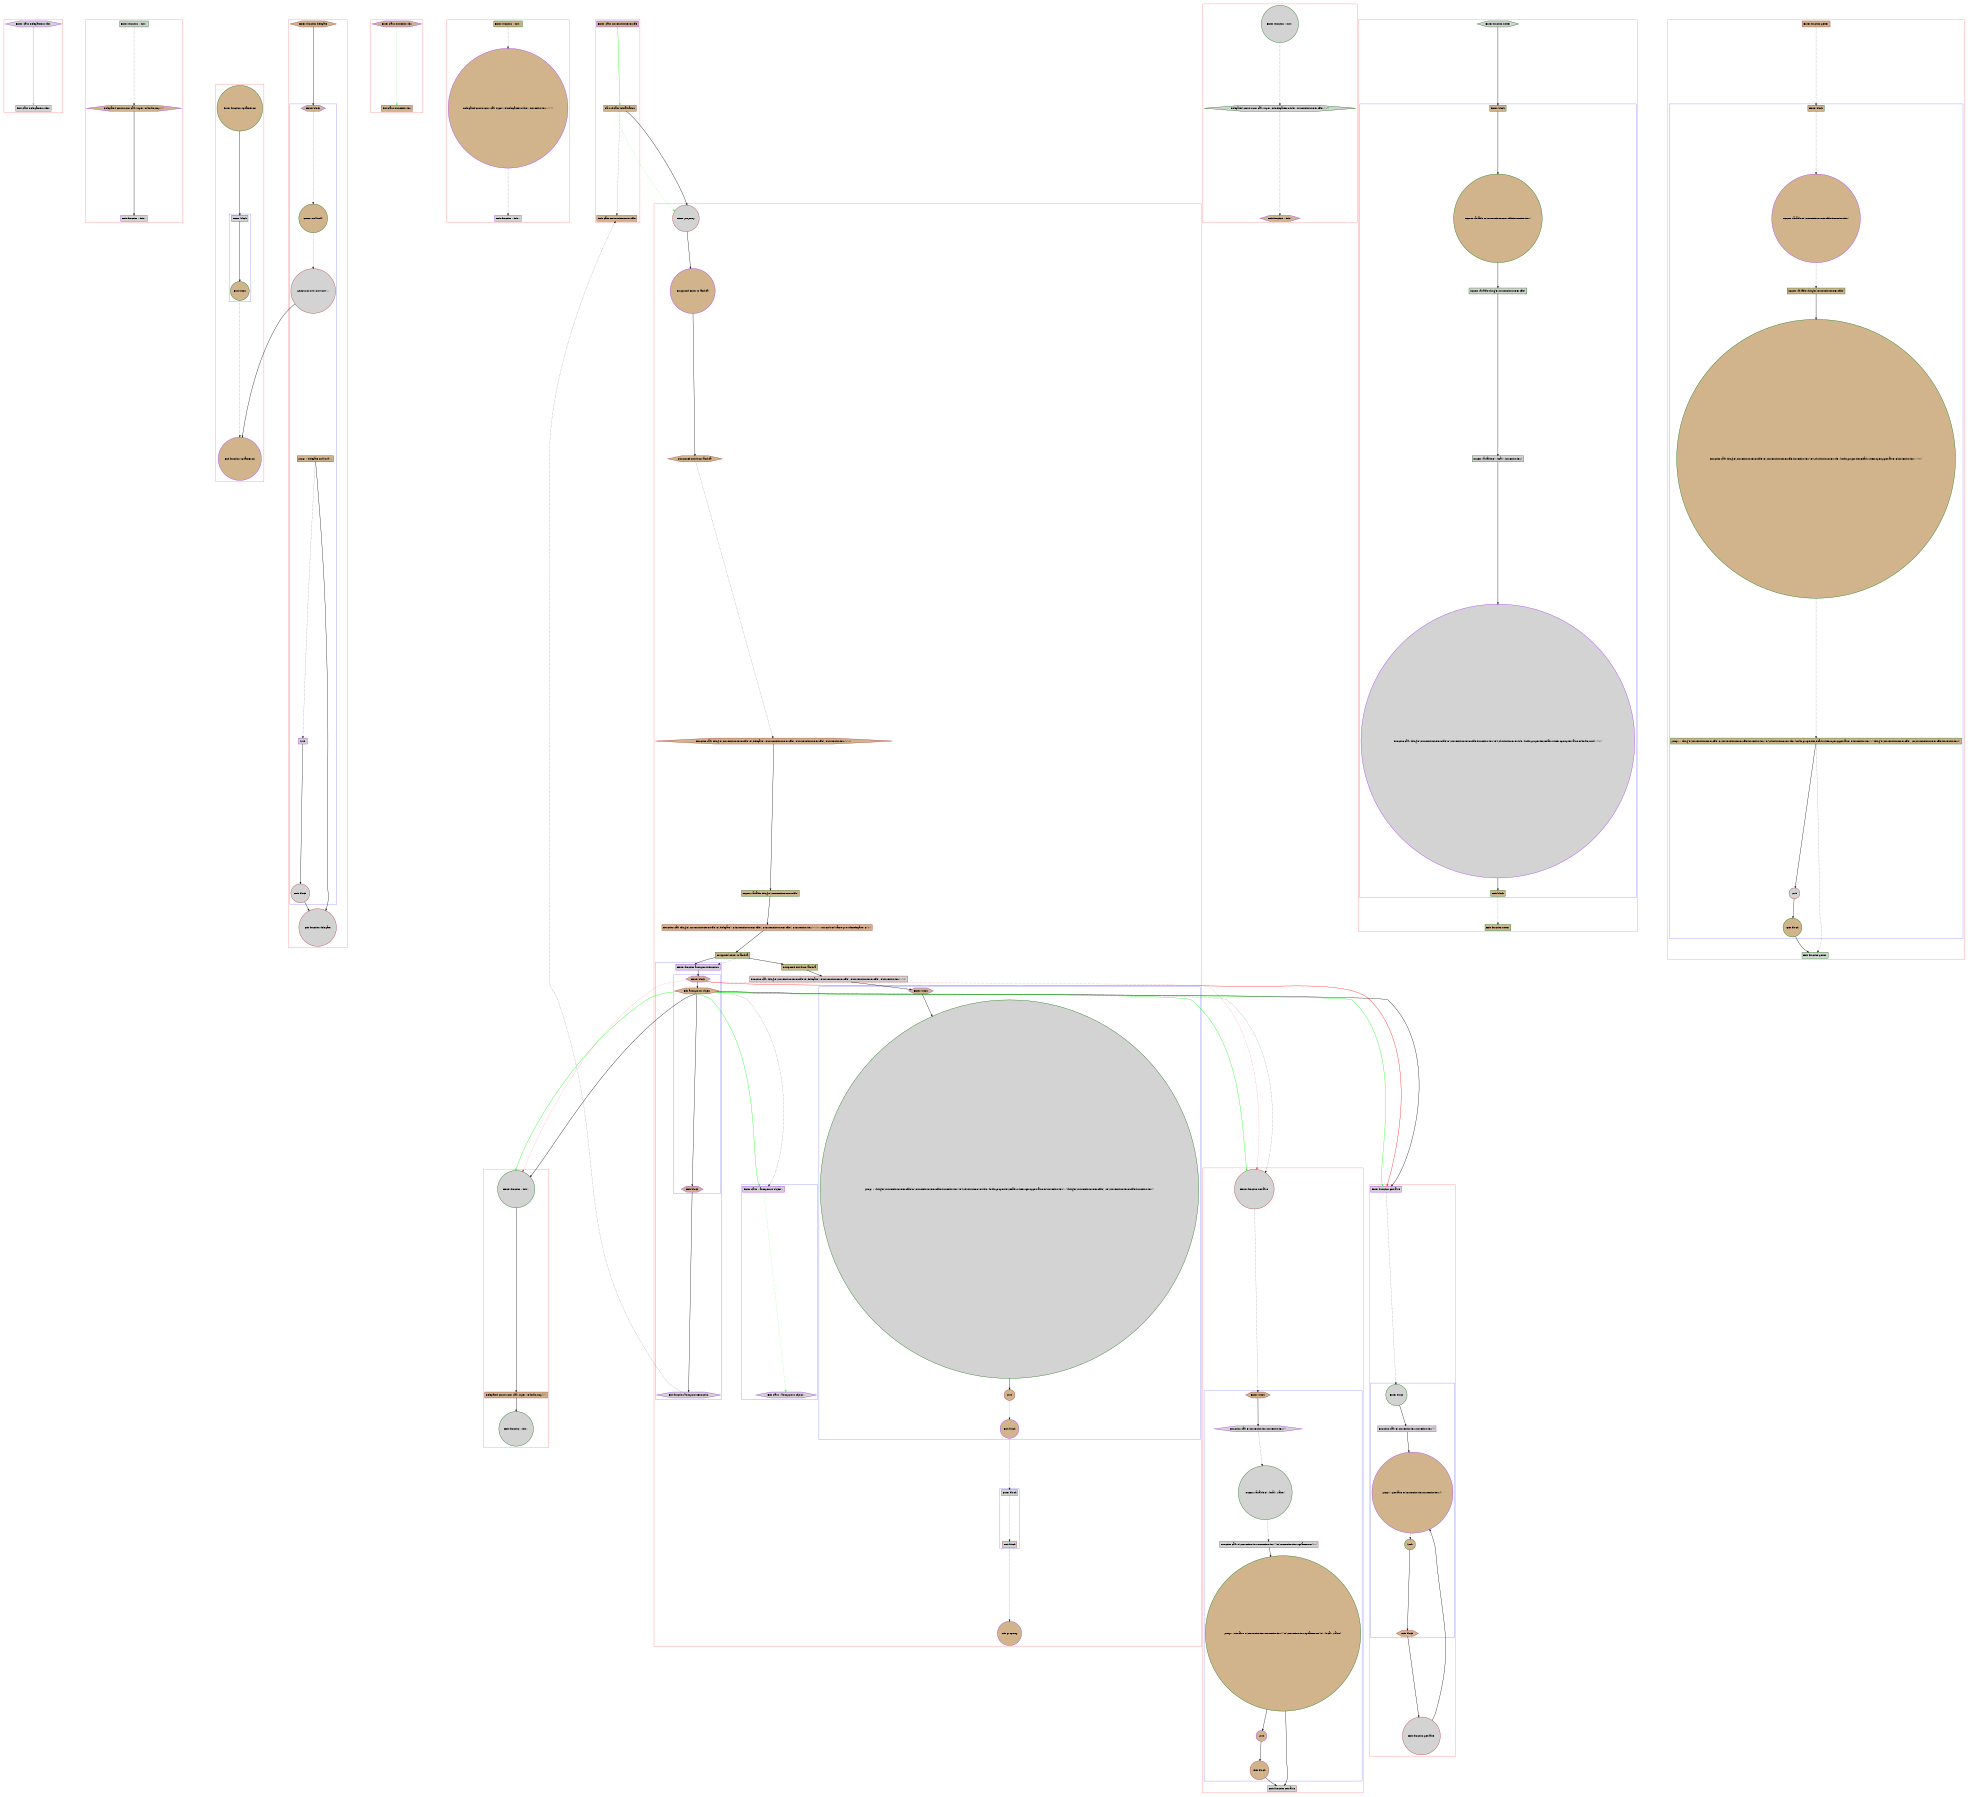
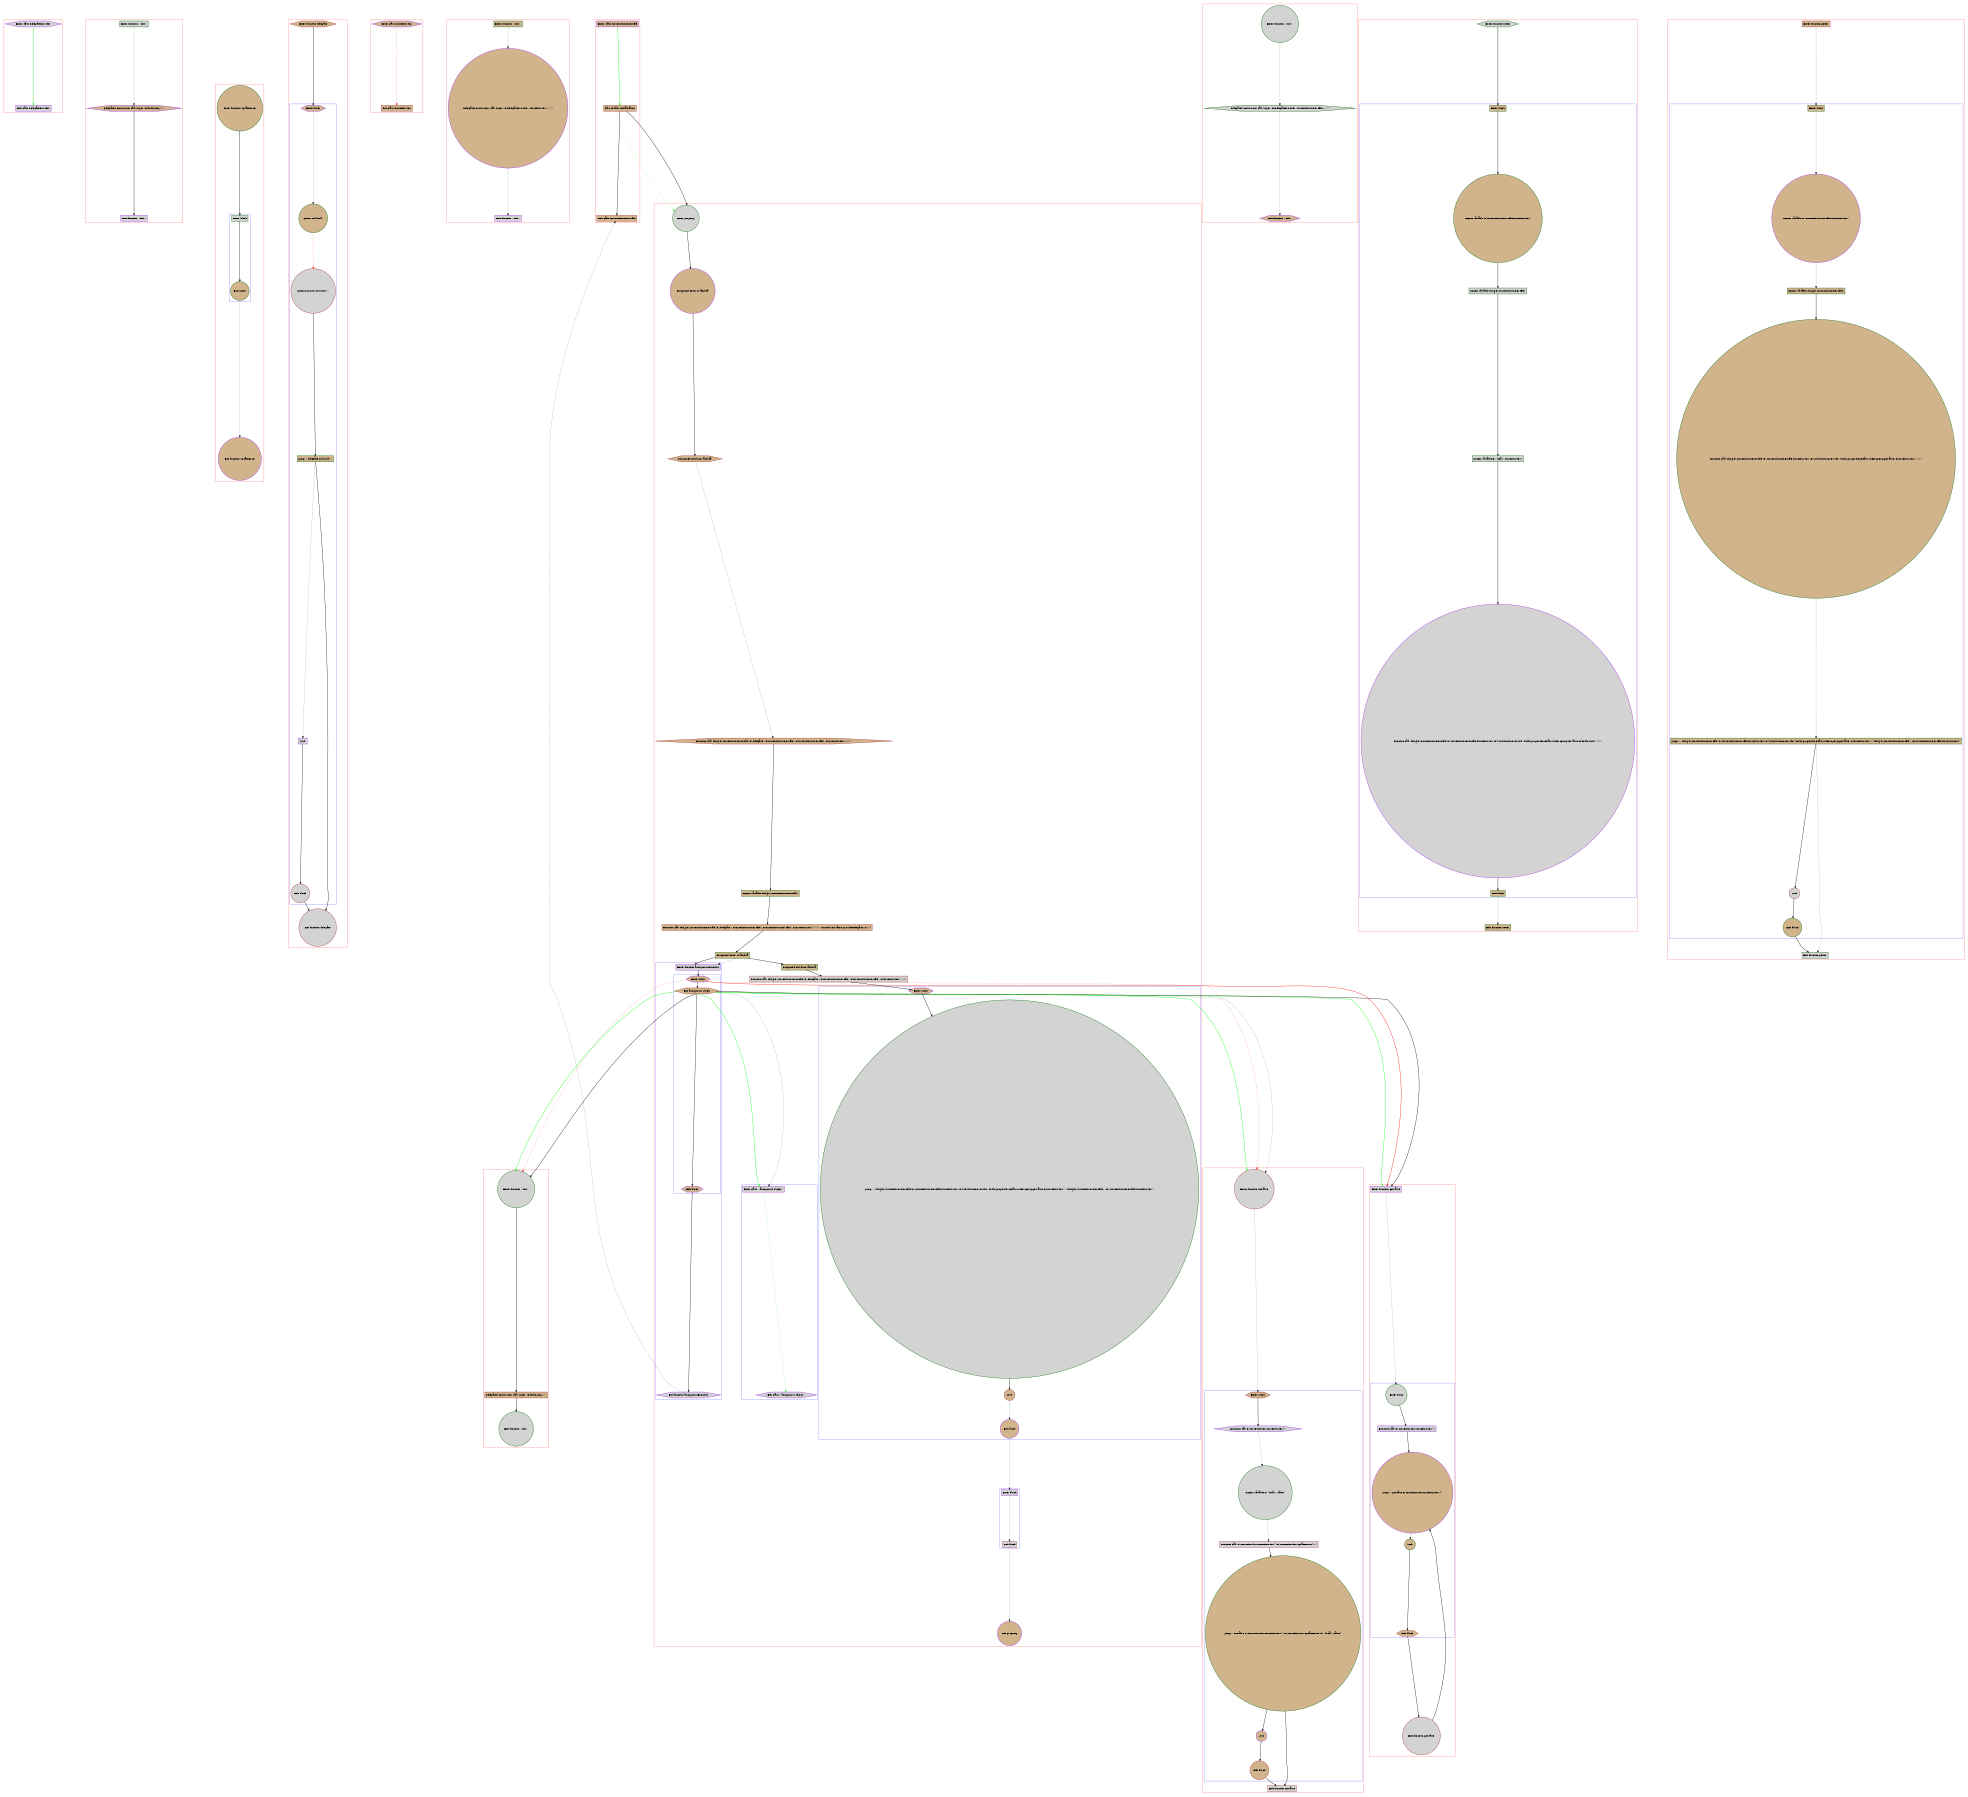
  digraph {
    nodesep=3
    node [color=darkgreen fillcolor=tan penwidth=2 shape=box style=filled]
    edge [penwidth=2 style=dotted]
    n1 [color=purple fillcolor=lightgrey label="Enter class DelegateProvider" shape=hexagon]
    n2 [color=purple fillcolor=lightgrey label="Exit class DelegateProvider"]
    n3 [fillcolor=lightgrey label="Enter function <init>"]
    n4 [color=purple label="Delegated constructor call: super<R|kotlin/Any|>()" shape=hexagon]
    n5 [color=purple fillcolor=lightgrey label="Exit function <init>"]
    n6 [color=purple label="Enter block" shape=hexagon]
    n7 [label="Const: Null(null)" shape=circle]
    n8 [color=brown fillcolor=lightgrey label="Check not null: Null(null)!!" shape=circle]
    n9 [label="Jump: ^delegate Null(null)!!"]
    n10 [color=purple fillcolor=lightgrey label=Stub]
    n11 [color=brown fillcolor=lightgrey label="Exit block" shape=circle]
    n12 [color=brown label="Enter function delegate" shape=hexagon]
    n13 [color=brown fillcolor=lightgrey label="Exit function delegate" shape=circle]
    n14 [color=purple label="Enter class IssueListView" shape=hexagon]
    n15 [color=brown label="Exit class IssueListView"]
    n16 [label="Enter function <init>"]
    n17 [color=purple label="Delegated constructor call: super<R|DelegateProvider<IssueListView>|>()" shape=circle]
    n18 [color=purple fillcolor=lightgrey label="Exit function <init>"]
    n19 [fillcolor=lightgrey label="Enter block"]
    n20 [label="Exit block" shape=circle]
    n21 [label="Enter function updateFrom" shape=circle]
    n22 [color=purple label="Exit function updateFrom" shape=circle]
    n23 [fillcolor=lightgrey label="Enter block" shape=circle]
    n24 [color=purple fillcolor=lightgrey label="Function call: R|/IssueListView.IssueListView|()"]
    n25 [color=purple label="Jump: ^getValue R|/IssueListView.IssueListView|()" shape=circle]
    n26 [label=Stub shape=circle]
    n27 [color=brown label="Exit block" shape=hexagon]
    n28 [color=purple fillcolor=lightgrey label="Enter function getValue"]
    n29 [color=brown fillcolor=lightgrey label="Exit function getValue" shape=circle]
    n30 [color=purple label="Enter class IssuesListUserProfile"]
    n31 [color=brown label="Part of class initialization"]
    n32 [color=brown label="Exit class IssuesListUserProfile"]
    n33 [fillcolor=lightgrey label="Enter function <init>" shape=circle]
    n34 [fillcolor=lightgrey label="Delegated constructor call: super<R|DelegateProvider<IssuesListUserProfile>|>()" shape=hexagon]
    n35 [color=purple label="Exit function <init>" shape=hexagon]
    n36 [fillcolor=lightgrey label="Enter function <init>" shape=circle]
    n37 [color=brown label="Delegated constructor call: super<R|kotlin/Any|>()"]
    n38 [fillcolor=lightgrey label="Exit function <init>" shape=circle]
    n39 [color=brown label="Enter block" shape=hexagon]
    n40 [color=purple fillcolor=lightgrey label="Function call: R|/IssueListView.IssueListView|()" shape=hexagon]
    n41 [fillcolor=lightgrey label="Access variable R|<local>/value|" shape=circle]
    n42 [color=brown fillcolor=lightgrey label="Function call: R|/IssueListView.IssueListView|().R|/IssueListView.updateFrom|(...)"]
    n43 [label="Jump: ^setValue R|/IssueListView.IssueListView|().R|/IssueListView.updateFrom|(R|<local>/value|)" shape=circle]
    n44 [color=purple label=Stub shape=circle]
    n45 [color=brown label="Exit block" shape=circle]
    n46 [color=brown fillcolor=lightgrey label="Enter function setValue" shape=circle]
    n47 [color=brown fillcolor=lightgrey label="Exit function setValue"]
    n48 [label="Enter block"]
    n49 [label="Access variable D|/IssuesListUserProfile.issueListView|" shape=circle]
    n50 [fillcolor=lightgrey label="Access variable this@R|/IssuesListUserProfile|"]
    n51 [fillcolor=lightgrey label="Access variable R|<local>/issueListView|"]
    n52 [color=purple fillcolor=lightgrey label="Function call: this@R|/IssuesListUserProfile|.D|/IssuesListUserProfile.issueListView|.R|SubstitutionOverride<kotlin/properties/ReadWriteProperty.setValue: R|kotlin/Unit|>|(...)" shape=circle]
    n53 [label="Exit block"]
    n54 [fillcolor=lightgrey label="Enter function setter" shape=hexagon]
    n55 [label="Exit function setter"]
    n56 [label="Enter block"]
    n57 [color=purple label="Access variable D|/IssuesListUserProfile.issueListView|" shape=circle]
    n58 [label="Access variable this@R|/IssuesListUserProfile|"]
    n59 [label="Function call: this@R|/IssuesListUserProfile|.D|/IssuesListUserProfile.issueListView|.R|SubstitutionOverride<kotlin/properties/ReadWriteProperty.getValue: R|IssueListView|>|(...)" shape=circle]
    n60 [label="Jump: ^ this@R|/IssuesListUserProfile|.D|/IssuesListUserProfile.issueListView|.R|SubstitutionOverride<kotlin/properties/ReadWriteProperty.getValue: R|IssueListView|>|(this@R|/IssuesListUserProfile|, ::R|/IssuesListUserProfile.issueListView|)"]
    n61 [color=brown fillcolor=lightgrey label=Stub shape=circle]
    n62 [label="Exit block" shape=circle]
    n63 [color=brown label="Enter function getter"]
    n64 [fillcolor=lightgrey label="Exit function getter"]
    n65 [color=purple label="Enter block" shape=hexagon]
    n66 [color=brown label="Exit anonymous object" shape=hexagon]
    n67 [color=purple label="Exit block" shape=hexagon]
    n68 [color=purple fillcolor=lightgrey label="Enter function anonymousFunction"]
    n69 [color=purple fillcolor=lightgrey label="Exit function anonymousFunction" shape=hexagon]
    n70 [color=purple fillcolor=lightgrey label="Enter class <anonymous object>"]
    n71 [color=purple fillcolor=lightgrey label="Exit class <anonymous object>" shape=hexagon]
    n72 [color=purple label="Enter block" shape=hexagon]
    n73 [fillcolor=lightgrey label="Jump: ^ this@R|/IssuesListUserProfile|.D|/IssuesListUserProfile.issueListView|.R|SubstitutionOverride<kotlin/properties/ReadWriteProperty.getValue: R|IssueListView|>|(this@R|/IssuesListUserProfile|, ::R|/IssuesListUserProfile.issueListView|)" shape=circle]
    n74 [color=brown label=Stub shape=circle]
    n75 [color=purple label="Exit block" shape=circle]
    n76 [color=purple fillcolor=lightgrey label="Enter block"]
    n77 [color=brown fillcolor=lightgrey label="Exit block"]
-   n78 [color=brown fillcolor=lightgrey label="Enter property" shape=circle]
+   n78 [fillcolor=lightgrey label="Enter property" shape=circle]
    n79 [color=purple label="Postponed enter to lambda" shape=circle]
    n80 [color=brown label="Postponed exit from lambda" shape=hexagon]
    n81 [color=brown label="Function call: this@R|/IssuesListUserProfile|.R|/delegate|<R|IssuesListUserProfile|, R|IssuesListUserProfile|, R|IssueListView|>(...)" shape=hexagon]
    n82 [label="Access variable this@R|/IssuesListUserProfile|"]
    n83 [color=brown label="Function call: this@R|/IssuesListUserProfile|.R|/delegate|<R|IssuesListUserProfile|, R|IssuesListUserProfile|, R|IssueListView|>(...).<Unresolved name: provideDelegate>#(...)"]
    n84 [label="Postponed enter to lambda"]
    n85 [label="Postponed exit from lambda"]
    n86 [color=brown fillcolor=lightgrey label="Function call: this@R|/IssuesListUserProfile|.R|/delegate|<R|IssuesListUserProfile|, R|IssuesListUserProfile|, R|IssueListView|>(...)"]
    n87 [color=purple label="Exit property" shape=circle]
    subgraph cluster_1 {
      color=red
      n1
      n2
    }
    subgraph cluster_2 {
      color=red
      n3
      n4
      n5
    }
    subgraph cluster_3 {
      color=red
      n12
      n13
      subgraph cluster_4 {
        color=blue
        n6
        n7
        n8
        n9
        n10
        n11
      }
    }
    subgraph cluster_5 {
      color=red
      n14
      n15
    }
    subgraph cluster_6 {
      color=red
      n16
      n17
      n18
    }
    subgraph cluster_7 {
      color=red
      n21
      n22
      subgraph cluster_8 {
        color=blue
        n19
        n20
      }
    }
    subgraph cluster_9 {
      color=red
      n28
      n29
      subgraph cluster_10 {
        color=blue
        n23
        n24
        n25
        n26
        n27
      }
    }
    subgraph cluster_11 {
      color=red
      n30
      n31
      n32
    }
    subgraph cluster_12 {
      color=red
      n33
      n34
      n35
    }
    subgraph cluster_13 {
      color=red
      n36
      n37
      n38
    }
    subgraph cluster_14 {
      color=red
      n46
      n47
      subgraph cluster_15 {
        color=blue
        n39
        n40
        n41
        n42
        n43
        n44
        n45
      }
    }
    subgraph cluster_16 {
      color=red
      n54
      n55
      subgraph cluster_17 {
        color=blue
        n48
        n49
        n50
        n51
        n52
        n53
      }
    }
    subgraph cluster_18 {
      color=red
      n63
      n64
      subgraph cluster_19 {
        color=blue
        n56
        n57
        n58
        n59
        n60
        n61
        n62
      }
    }
    subgraph cluster_20 {
      color=red
      n78
      n79
      n80
      n81
      n82
      n83
      n84
      n85
      n86
      n87
      subgraph cluster_21 {
        color=blue
        n68
        n69
        subgraph cluster_22 {
          color=blue
          n65
          n66
          n67
        }
      }
      subgraph cluster_23 {
        color=blue
        n70
        n71
      }
      subgraph cluster_24 {
        color=blue
        n72
        n73
        n74
        n75
      }
      subgraph cluster_25 {
        color=blue
        n76
        n77
      }
    }
    n1 -> n2 [color=green style=solid]
    n3 -> n4
    n4 -> n5 [style=solid]
    n6 -> n7
-   n7 -> n8
-   n8 -> n22 [style=bold]
+   n7 -> n8 [color=red]
+   n8 -> n9 [style=bold]
    n9 -> n10
    n9 -> n13 [style=solid]
    n10 -> n11 [style=bold]
    n11 -> n13 [style=bold]
    n12 -> n6 [style=bold]
-   n14 -> n15 [color=green]
+   n14 -> n15 [color=red]
    n16 -> n17
    n17 -> n18
    n19 -> n20 [style=bold]
    n20 -> n22
    n21 -> n19 [style=bold]
    n23 -> n24 [style=bold]
    n24 -> n25 [style=solid]
    n25 -> n26
    n26 -> n27 [style=solid]
    n27 -> n29 [style=bold]
    n28 -> n23
    n29 -> n25 [style=bold]
    n30 -> n31 [color=green style=solid]
-   n31 -> n32
+   n31 -> n32 [style=bold]
    n31 -> n78 [color=green]
    n31 -> n78 [style=bold]
    n33 -> n34
    n34 -> n35
    n36 -> n37 [style=bold]
    n37 -> n38 [style=solid]
    n39 -> n40 [style=bold]
    n40 -> n41
    n41 -> n42
    n42 -> n43 [style=solid]
    n43 -> n44 [style=solid]
    n43 -> n47 [style=bold]
    n44 -> n45 [style=solid]
    n45 -> n47 [style=bold]
    n46 -> n39
    n48 -> n49 [style=solid]
    n49 -> n50 [style=solid]
    n50 -> n51 [style=bold]
    n51 -> n52 [style=solid]
    n52 -> n53 [style=solid]
    n53 -> n55
    n54 -> n48 [style=bold]
    n56 -> n57
    n57 -> n58
    n58 -> n59 [style=bold]
    n59 -> n60
    n60 -> n61 [style=solid]
    n60 -> n64
    n61 -> n62 [style=bold]
    n62 -> n64 [style=bold]
    n63 -> n56
    n65 -> n28 [color=red style=solid]
    n65 -> n36 [color=red]
    n65 -> n46 [color=red]
    n65 -> n66 [style=bold]
    n66 -> n28 [color=green style=bold]
    n66 -> n28 [style=solid]
    n66 -> n36 [color=green style=solid]
    n66 -> n36 [style=solid]
    n66 -> n46 [color=green style=bold]
    n66 -> n46
    n66 -> n67 [style=bold]
    n66 -> n70 [color=green style=solid]
    n66 -> n70
    n67 -> n69 [style=solid]
    n68 -> n65 [style=solid]
    n69 -> n32
    n70 -> n71 [color=green]
    n72 -> n73 [style=solid]
    n73 -> n74 [style=solid]
    n74 -> n75
    n75 -> n76
    n76 -> n77
    n77 -> n87
    n78 -> n79 [style=solid]
    n79 -> n80 [style=bold]
    n80 -> n81
    n81 -> n82 [style=bold]
    n82 -> n83 [style=bold]
    n83 -> n84 [style=solid]
    n84 -> n68 [style=bold]
    n84 -> n68
    n84 -> n85 [style=bold]
    n85 -> n86 [style=bold]
    n86 -> n72 [style=solid]
  }
